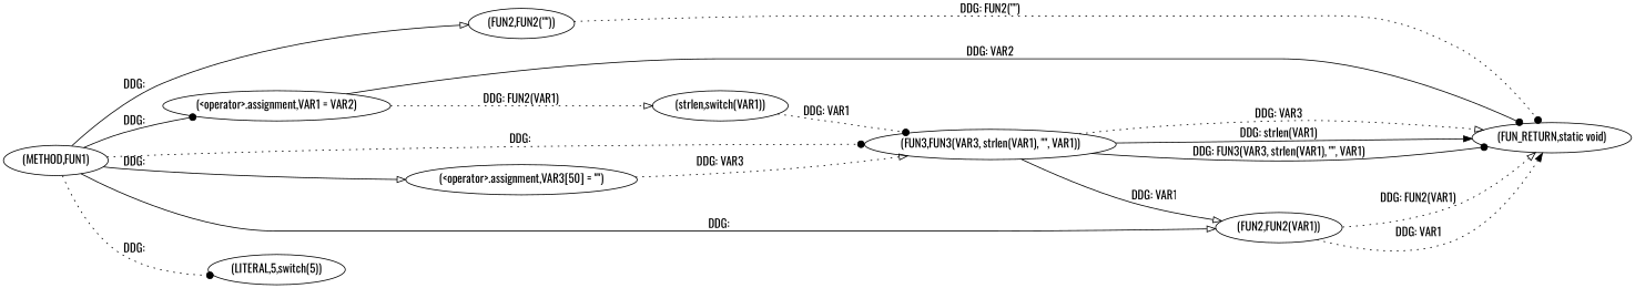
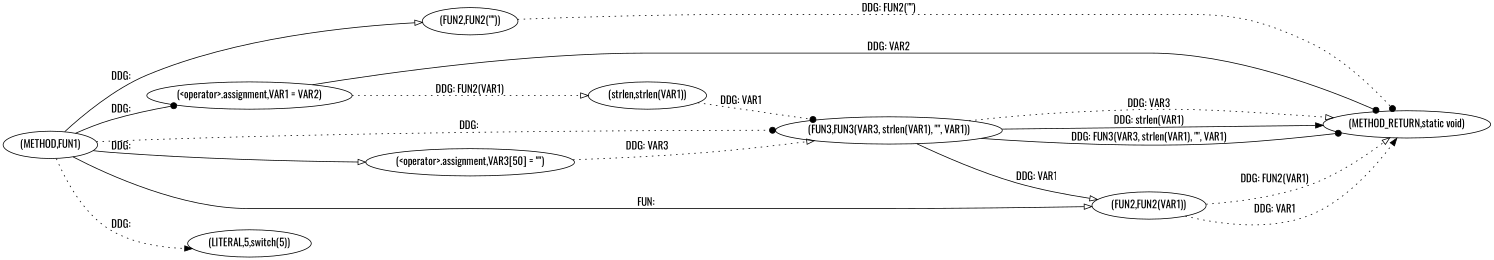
  digraph {
    fontname=Oswald
    rankdir=LR
    node [fontname=Oswald]
    edge [arrowhead=onormal fontname=Oswald style=dotted]
    n1 [label="(METHOD,FUN1)"]
    n2 [label="(<operator>.assignment,VAR1 = VAR2)"]
    n3 [label="(LITERAL,5,switch(5))"]
    n4 [label="(FUN2,FUN2(\"\"))"]
    n5 [label="(<operator>.assignment,VAR3[50] = \"\")"]
    n6 [label="(FUN3,FUN3(VAR3, strlen(VAR1), \"\", VAR1))"]
    n7 [label="(FUN2,FUN2(VAR1))"]
-   n8 [label="(strlen,switch(VAR1))"]
-   n9 [label="(FUN_RETURN,static void)"]
+   n8 [label="(strlen,strlen(VAR1))"]
+   n9 [label="(METHOD_RETURN,static void)"]
    n1 -> n2 [arrowhead=dot label="DDG: " style=solid]
-   n1 -> n3 [arrowhead=dot label="DDG: "]
+   n1 -> n3 [arrowhead=normal label="DDG: "]
    n1 -> n4 [label="DDG: " style=solid]
    n1 -> n5 [label="DDG: " style=solid]
    n1 -> n6 [arrowhead=dot label="DDG: "]
-   n1 -> n7 [label="DDG: " style=solid]
+   n1 -> n7 [label="FUN: " style=solid]
    n2 -> n8 [label="DDG: FUN2(VAR1)"]
    n2 -> n9 [arrowhead=dot label="DDG: VAR2" style=solid]
    n4 -> n9 [arrowhead=dot label="DDG: FUN2(\"\")"]
    n5 -> n6 [label="DDG: VAR3"]
    n6 -> n7 [label="DDG: VAR1" style=solid]
    n6 -> n9 [arrowhead=normal label="DDG: strlen(VAR1)" style=solid]
    n6 -> n9 [arrowhead=dot label="DDG: FUN3(VAR3, strlen(VAR1), \"\", VAR1)" style=solid]
    n6 -> n9 [label="DDG: VAR3"]
    n7 -> n9 [label="DDG: FUN2(VAR1)"]
    n7 -> n9 [arrowhead=normal label="DDG: VAR1"]
    n8 -> n6 [arrowhead=dot label="DDG: VAR1"]
  }
